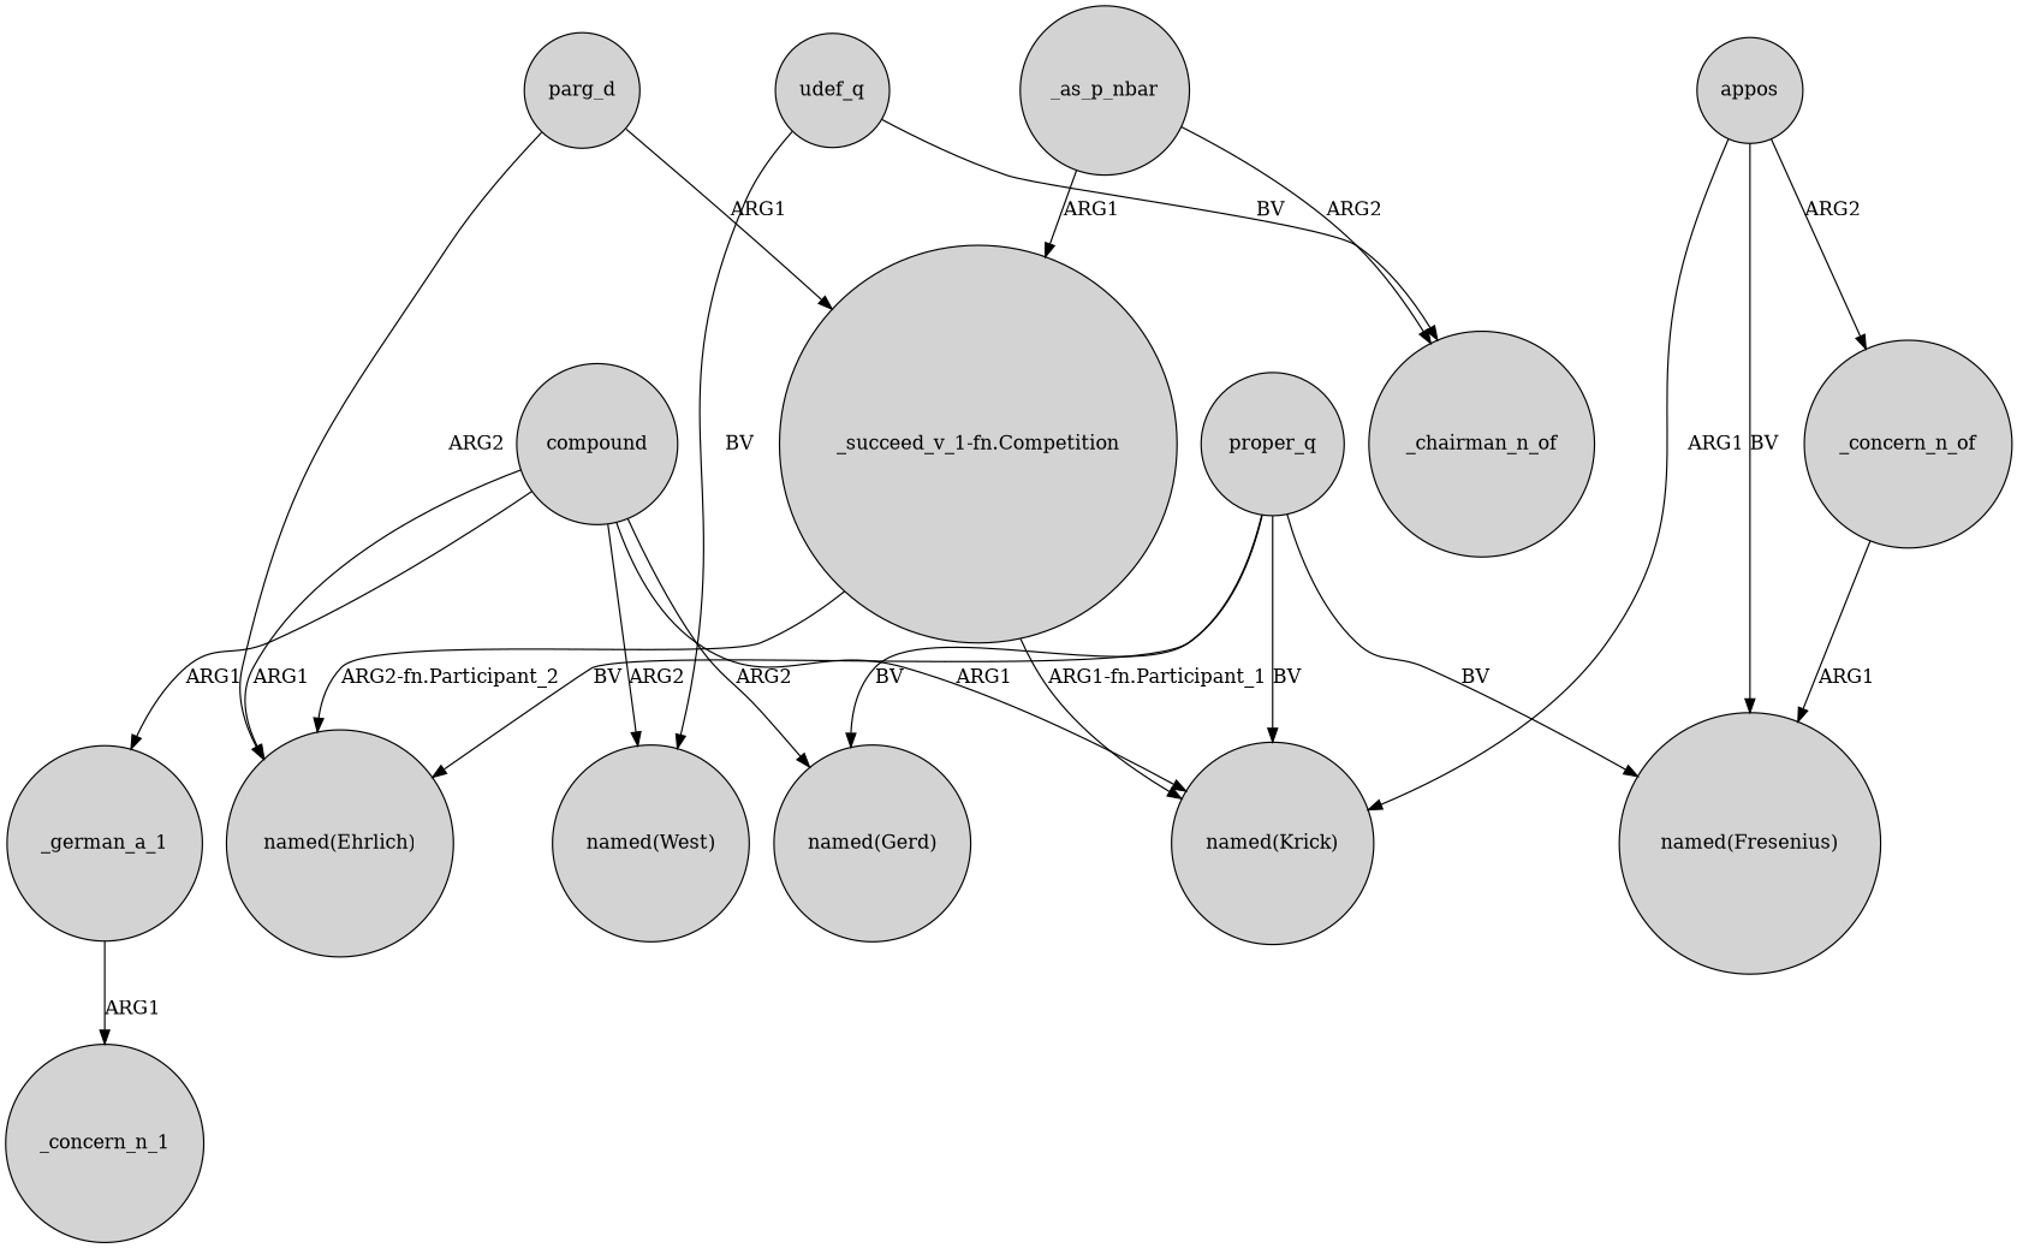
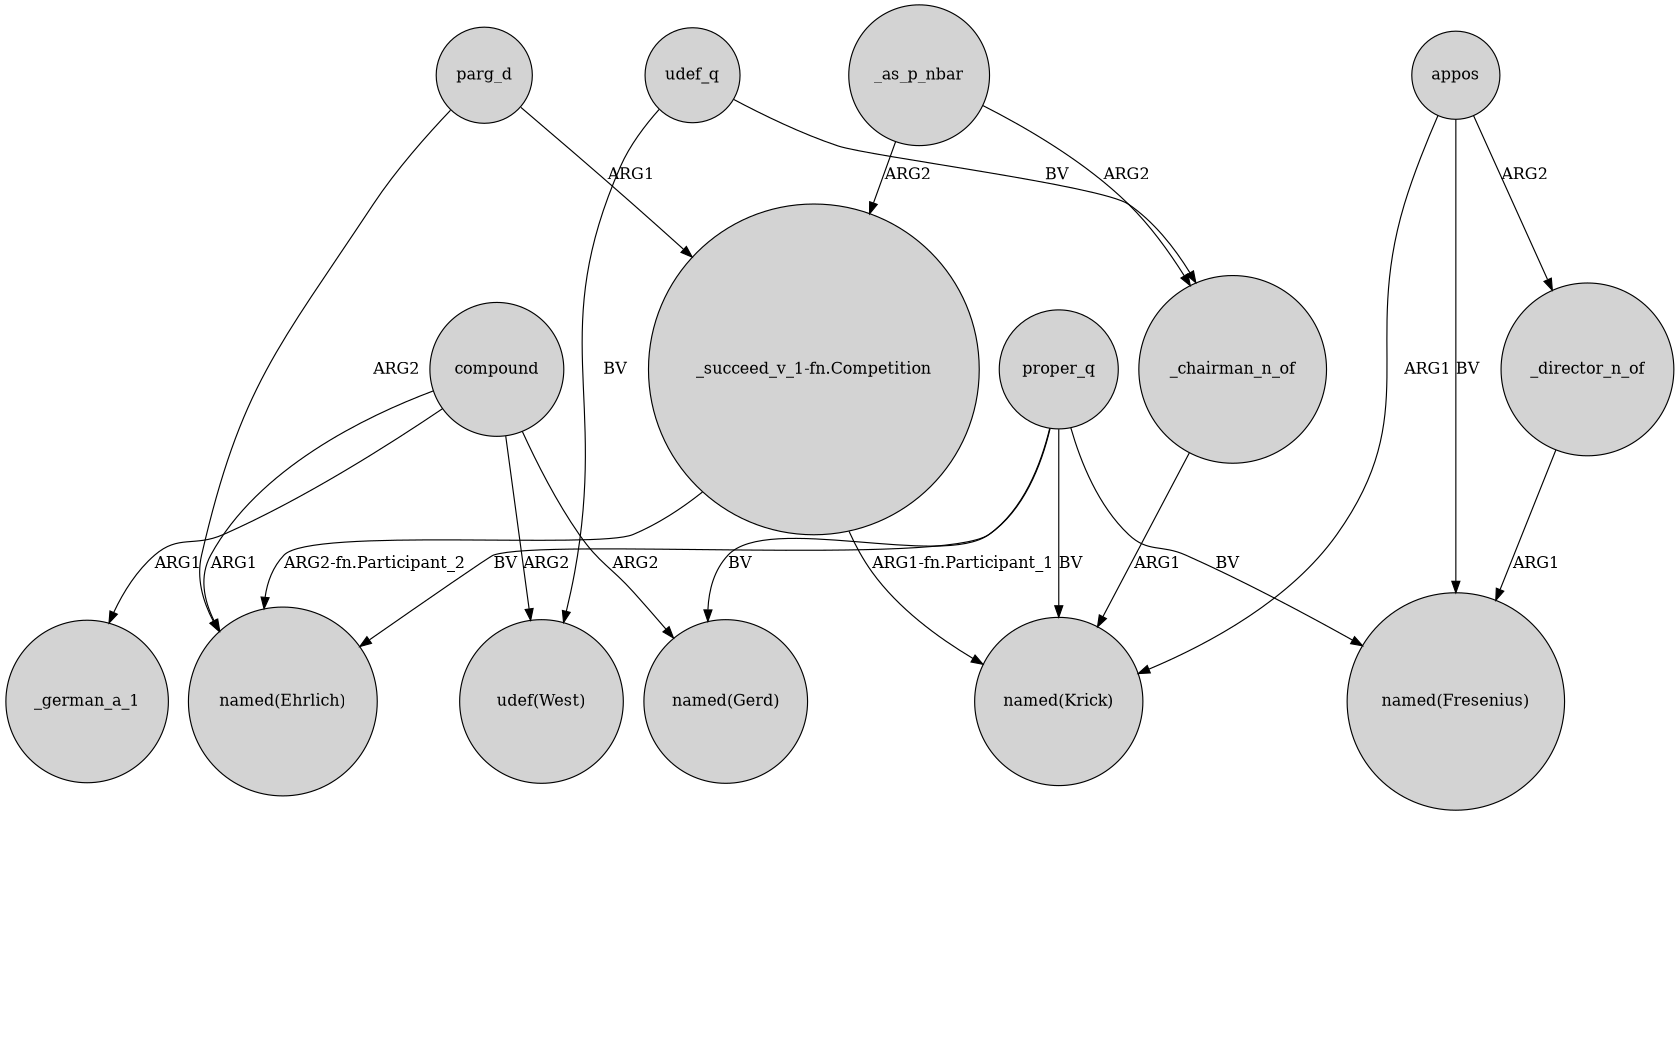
  digraph {
    node [shape=circle style=filled]
    compound
    "named(Gerd)"
    "named(Krick)"
    "named(Ehrlich)"
    _german_a_1
-   "named(West)"
-   _concern_n_1
+   "named(West)" [label="udef(West)"]
    _as_p_nbar
    "_succeed_v_1-fn.Competition"
    _chairman_n_of
    udef_q
    proper_q
    "named(Fresenius)"
    appos
-   _director_n_of [label=_concern_n_of]
+   _director_n_of
    parg_d
    compound -> "named(Gerd)" [label=ARG2]
-   compound -> "named(Krick)" [label=ARG1]
+   _chairman_n_of -> "named(Krick)" [label=ARG1]
    compound -> "named(Ehrlich)" [label=ARG1]
    compound -> _german_a_1 [label=ARG1]
    compound -> "named(West)" [label=ARG2]
-   _german_a_1 -> _concern_n_1 [label=ARG1]
-   _as_p_nbar -> "_succeed_v_1-fn.Competition" [label=ARG1]
+   _as_p_nbar -> "_succeed_v_1-fn.Competition" [label=ARG2]
    _as_p_nbar -> _chairman_n_of [label=ARG2]
    "_succeed_v_1-fn.Competition" -> "named(Krick)" [label="ARG1-fn.Participant_1"]
    "_succeed_v_1-fn.Competition" -> "named(Ehrlich)" [label="ARG2-fn.Participant_2"]
    udef_q -> "named(West)" [label=BV]
    udef_q -> _chairman_n_of [label=BV]
    proper_q -> "named(Gerd)" [label=BV]
    proper_q -> "named(Krick)" [label=BV]
    proper_q -> "named(Ehrlich)" [label=BV]
    proper_q -> "named(Fresenius)" [label=BV]
    appos -> "named(Krick)" [label=ARG1]
    appos -> "named(Fresenius)" [label=BV]
    appos -> _director_n_of [label=ARG2]
    _director_n_of -> "named(Fresenius)" [label=ARG1]
    parg_d -> "named(Ehrlich)" [label=ARG2]
    parg_d -> "_succeed_v_1-fn.Competition" [label=ARG1]
  }
